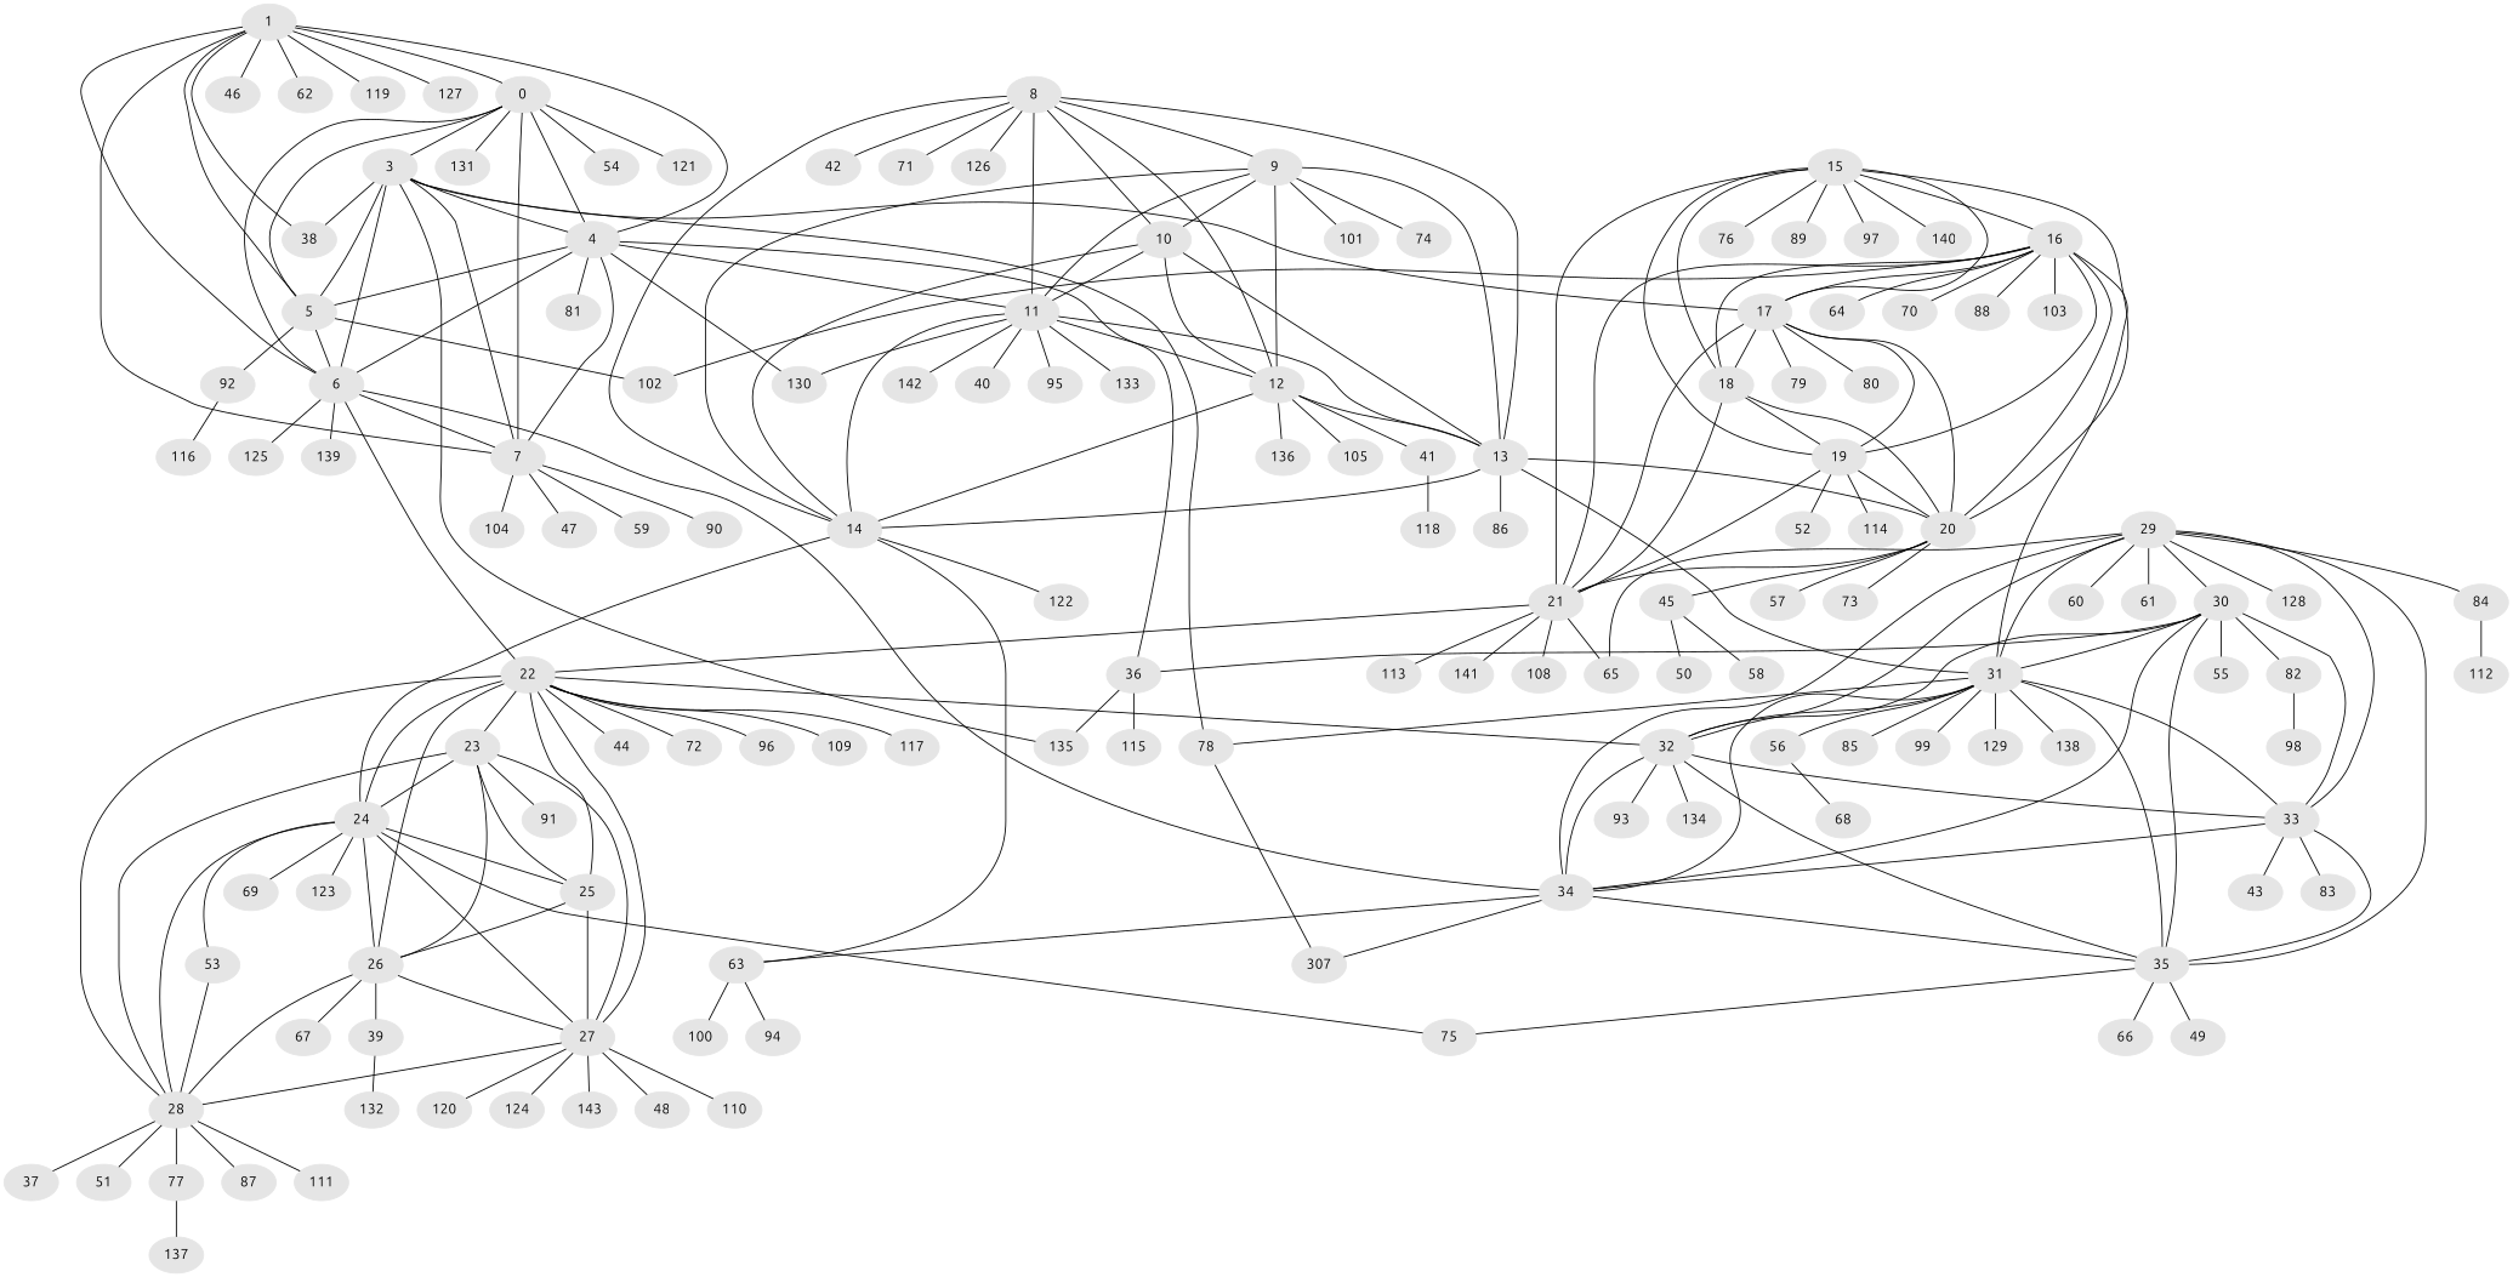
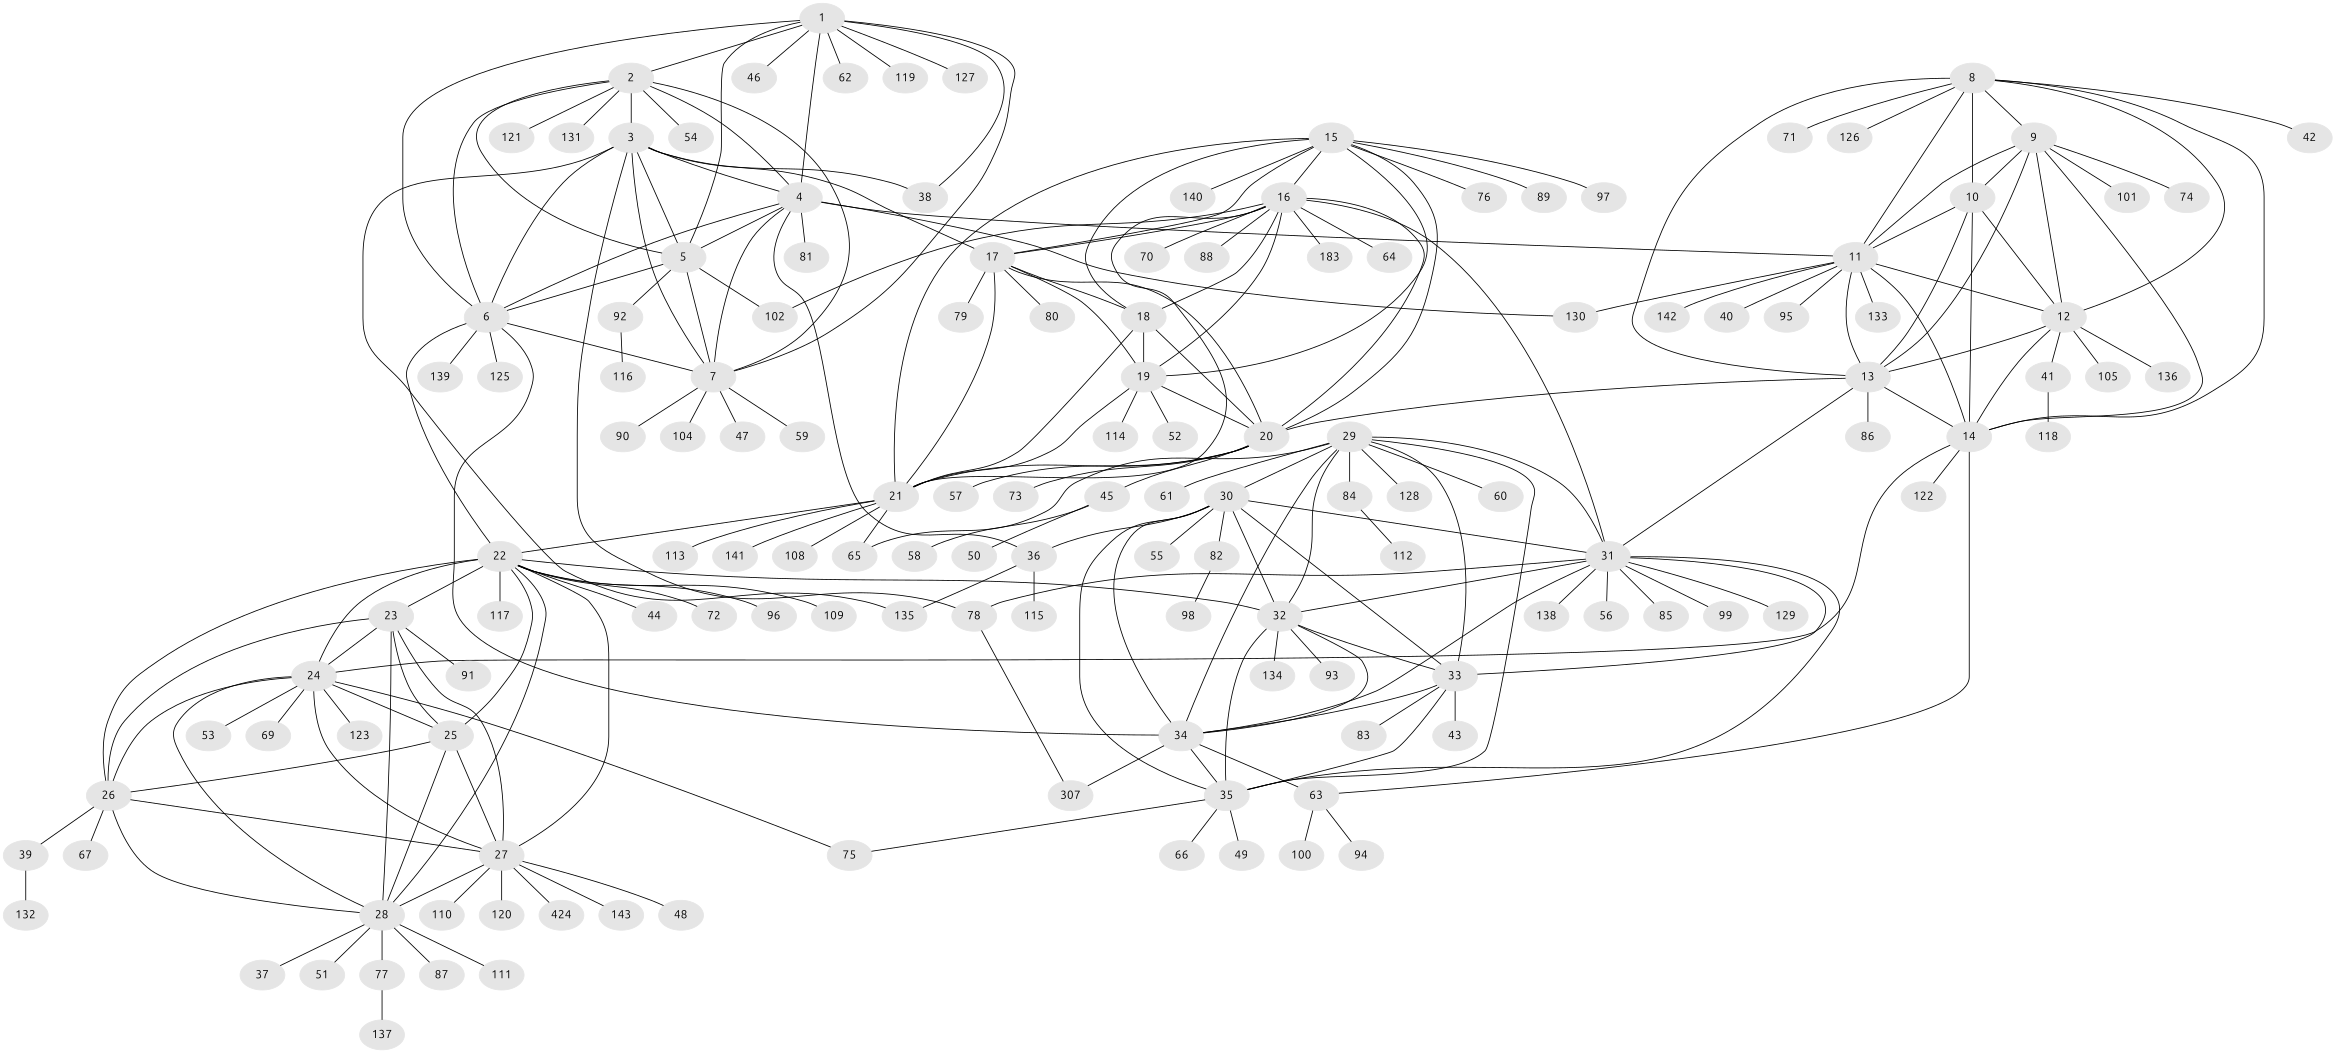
  graph {
    fontname=Ubuntu
    node [color=gray90 fontname=Ubuntu style=filled]
    edge [fontname=Ubuntu]
    1
-   2 [label=0]
+   2
    4
    5
    6
    7
    46
    62
    119
    127
    38
    3
    54
    121
    131
    17
    78
    135
    11
    36
    81
    130
    92
    102
    22
    34
    125
    139
    47
    59
    90
    104
    20
    18
    19
    21
    79
    80
    n39 [label=307]
    12
    13
    14
    40
    95
    133
    142
    115
    116
    24
    23
    25
    26
    27
    28
    32
    44
    72
    96
    109
    117
    63
    35
    8
    9
    10
    42
    71
    126
    74
    101
    41
    105
    136
    31
    86
    122
    118
    45
    57
    73
    33
    56
    85
    99
    129
    138
    53
    69
    75
    123
    94
    100
    15
    16
    76
    89
    97
    140
    64
    70
    88
-   103
+   103 [label=183]
    52
    114
    65
    108
    113
    141
    50
    58
    91
    39
    67
    48
    110
    120
-   124
+   124 [label=424]
    143
    37
    51
    77
    87
    111
    93
    134
    132
    137
    29
    30
    60
    61
    84
    128
    55
    82
    43
    83
    49
    66
    112
    98
-   68
    1 -- 2
    1 -- 4
    1 -- 5
    1 -- 6
    1 -- 7
    1 -- 46
    1 -- 62
    1 -- 119
    1 -- 127
    1 -- 38
    2 -- 4
    2 -- 5
    2 -- 6
    2 -- 7
    2 -- 3
    2 -- 54
    2 -- 121
    2 -- 131
    4 -- 5
    4 -- 6
    4 -- 7
    4 -- 11
    4 -- 36
    4 -- 81
    4 -- 130
    5 -- 6
+   5 -- 7
    5 -- 92
    5 -- 102
    6 -- 7
    6 -- 22
    6 -- 34
    6 -- 125
    6 -- 139
    7 -- 47
    7 -- 59
    7 -- 90
    7 -- 104
    3 -- 4
    3 -- 5
    3 -- 6
    3 -- 7
    3 -- 38
    3 -- 17
    3 -- 78
    3 -- 135
    17 -- 20
    17 -- 18
    17 -- 19
    17 -- 21
    17 -- 79
    17 -- 80
    78 -- n39
    11 -- 130
    11 -- 12
    11 -- 13
    11 -- 14
    11 -- 40
    11 -- 95
    11 -- 133
    11 -- 142
    36 -- 135
    36 -- 115
    92 -- 116
    22 -- 24
    22 -- 23
    22 -- 25
    22 -- 26
    22 -- 27
    22 -- 28
    22 -- 32
    22 -- 44
    22 -- 72
    22 -- 96
    22 -- 109
    22 -- 117
    34 -- n39
    34 -- 63
    34 -- 35
    20 -- 21
    20 -- 45
    20 -- 57
    20 -- 73
    18 -- 20
    18 -- 19
    18 -- 21
    19 -- 20
    19 -- 21
    19 -- 52
    19 -- 114
    21 -- 22
    21 -- 65
    21 -- 108
    21 -- 113
    21 -- 141
    12 -- 13
    12 -- 14
    12 -- 41
    12 -- 105
    12 -- 136
    13 -- 20
    13 -- 14
    13 -- 31
    13 -- 86
    14 -- 24
    14 -- 63
    14 -- 122
    24 -- 25
    24 -- 26
    24 -- 27
    24 -- 28
    24 -- 53
    24 -- 69
    24 -- 75
    24 -- 123
    23 -- 24
    23 -- 25
    23 -- 26
    23 -- 27
    23 -- 28
    23 -- 91
    25 -- 26
    25 -- 27
-   53 -- 28
+   25 -- 28
    26 -- 27
    26 -- 28
    26 -- 39
    26 -- 67
    27 -- 28
    27 -- 48
    27 -- 110
    27 -- 120
    27 -- 124
    27 -- 143
    28 -- 37
    28 -- 51
    28 -- 77
    28 -- 87
    28 -- 111
    32 -- 34
    32 -- 35
    32 -- 33
    32 -- 93
    32 -- 134
    63 -- 94
    63 -- 100
    35 -- 75
    35 -- 49
    35 -- 66
    8 -- 11
    8 -- 12
    8 -- 13
    8 -- 14
    8 -- 9
    8 -- 10
    8 -- 42
    8 -- 71
    8 -- 126
    9 -- 11
    9 -- 12
    9 -- 13
    9 -- 14
    9 -- 10
    9 -- 74
    9 -- 101
    10 -- 11
    10 -- 12
    10 -- 13
    10 -- 14
    41 -- 118
    31 -- 78
    31 -- 34
    31 -- 32
    31 -- 35
    31 -- 33
    31 -- 56
    31 -- 85
    31 -- 99
    31 -- 129
    31 -- 138
    45 -- 50
    45 -- 58
    33 -- 34
    33 -- 35
    33 -- 43
    33 -- 83
-   56 -- 68
    15 -- 17
    15 -- 20
    15 -- 18
    15 -- 19
    15 -- 21
    15 -- 16
    15 -- 76
    15 -- 89
    15 -- 97
    15 -- 140
    16 -- 17
    16 -- 102
    16 -- 20
    16 -- 18
    16 -- 19
    16 -- 21
    16 -- 31
    16 -- 64
    16 -- 70
    16 -- 88
    16 -- 103
    39 -- 132
    77 -- 137
    29 -- 34
    29 -- 32
    29 -- 35
    29 -- 31
    29 -- 33
    29 -- 65
    29 -- 30
    29 -- 60
    29 -- 61
    29 -- 84
    29 -- 128
    30 -- 36
    30 -- 34
    30 -- 32
    30 -- 35
    30 -- 31
    30 -- 33
    30 -- 55
    30 -- 82
    84 -- 112
    82 -- 98
  }
